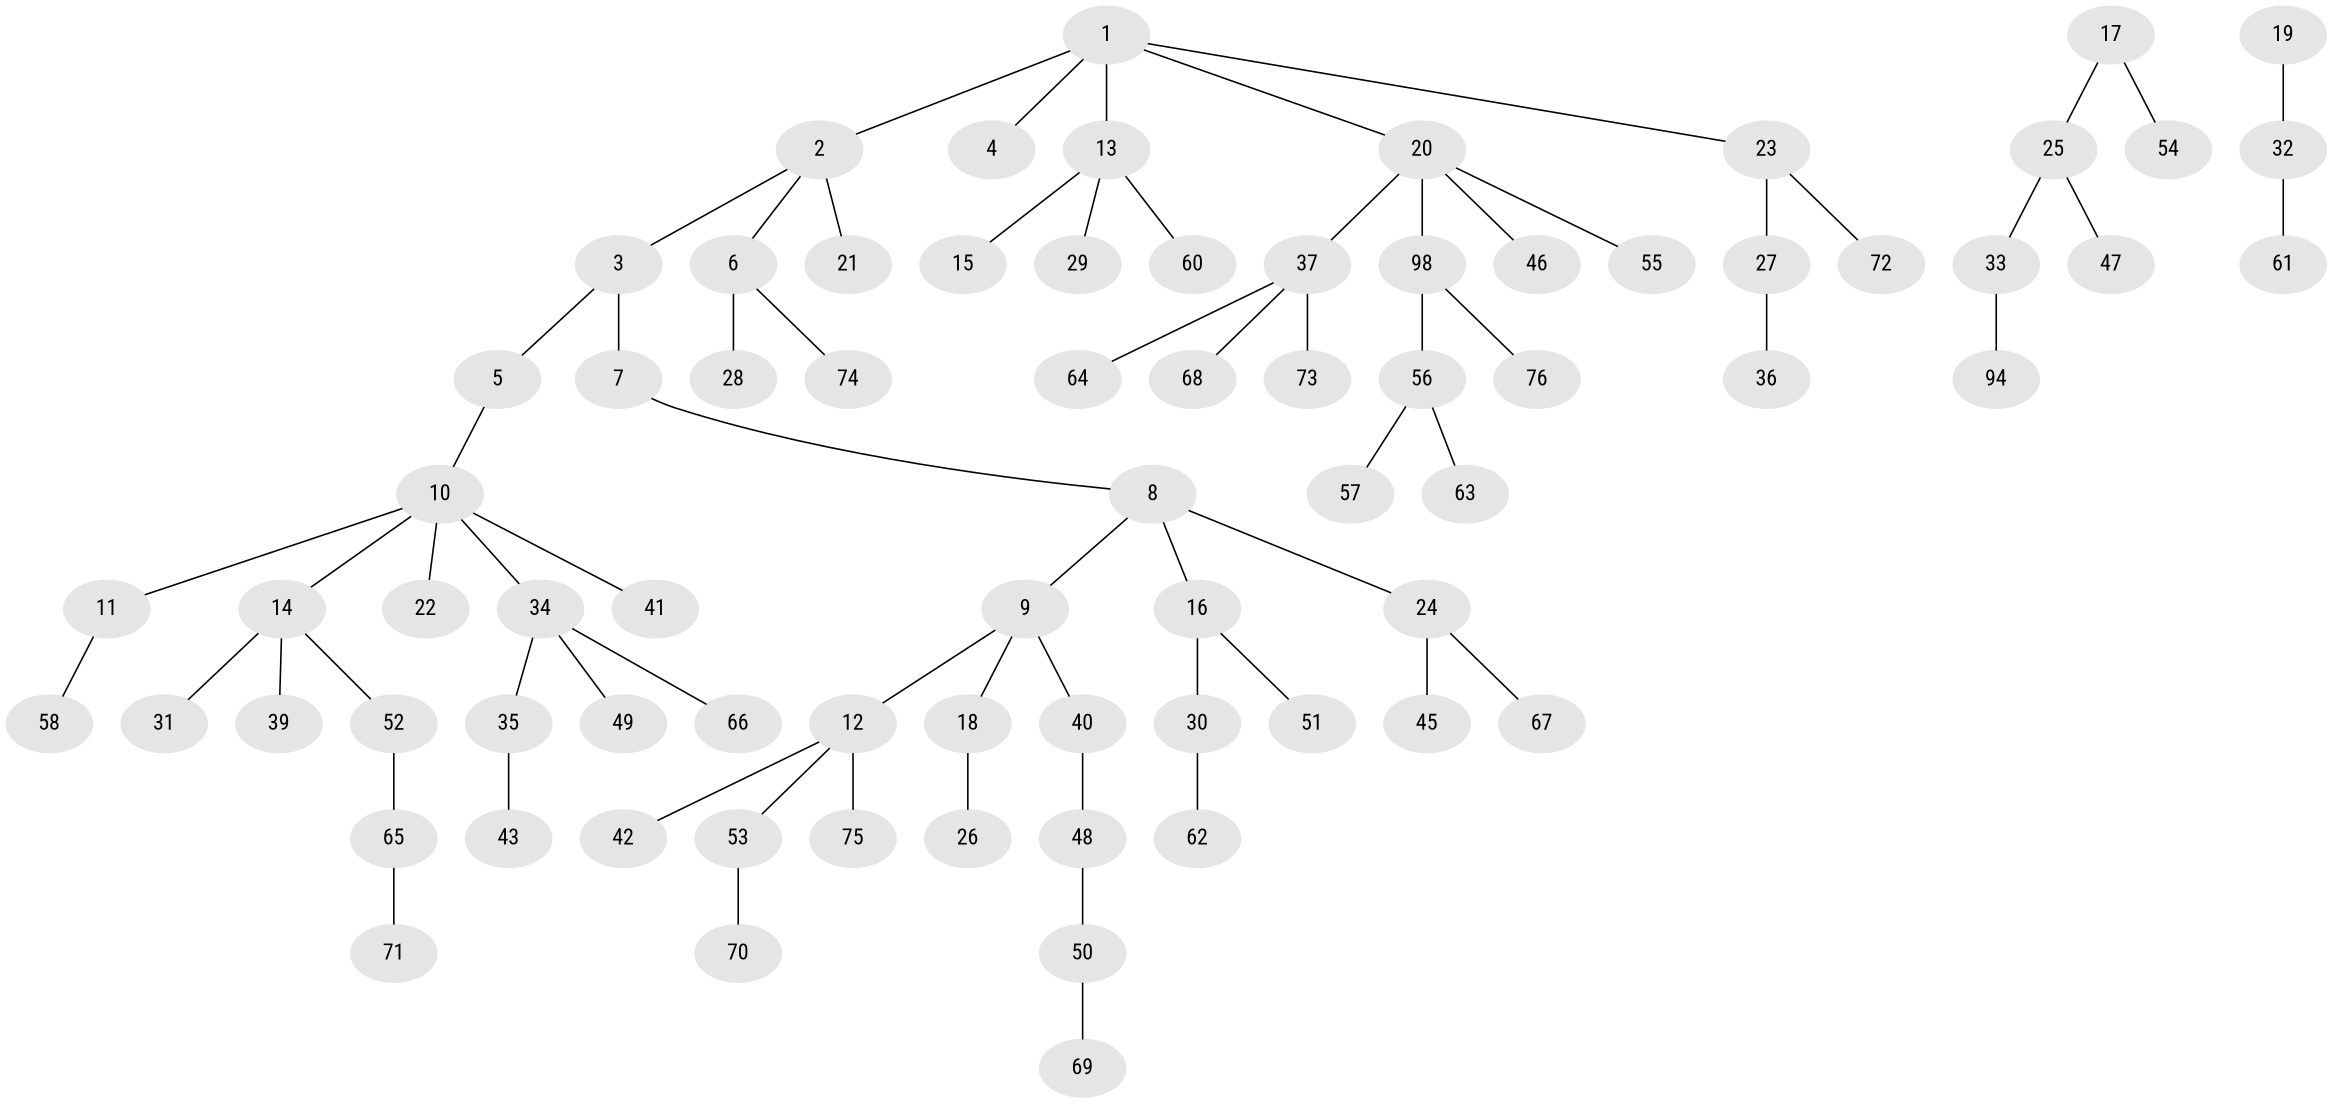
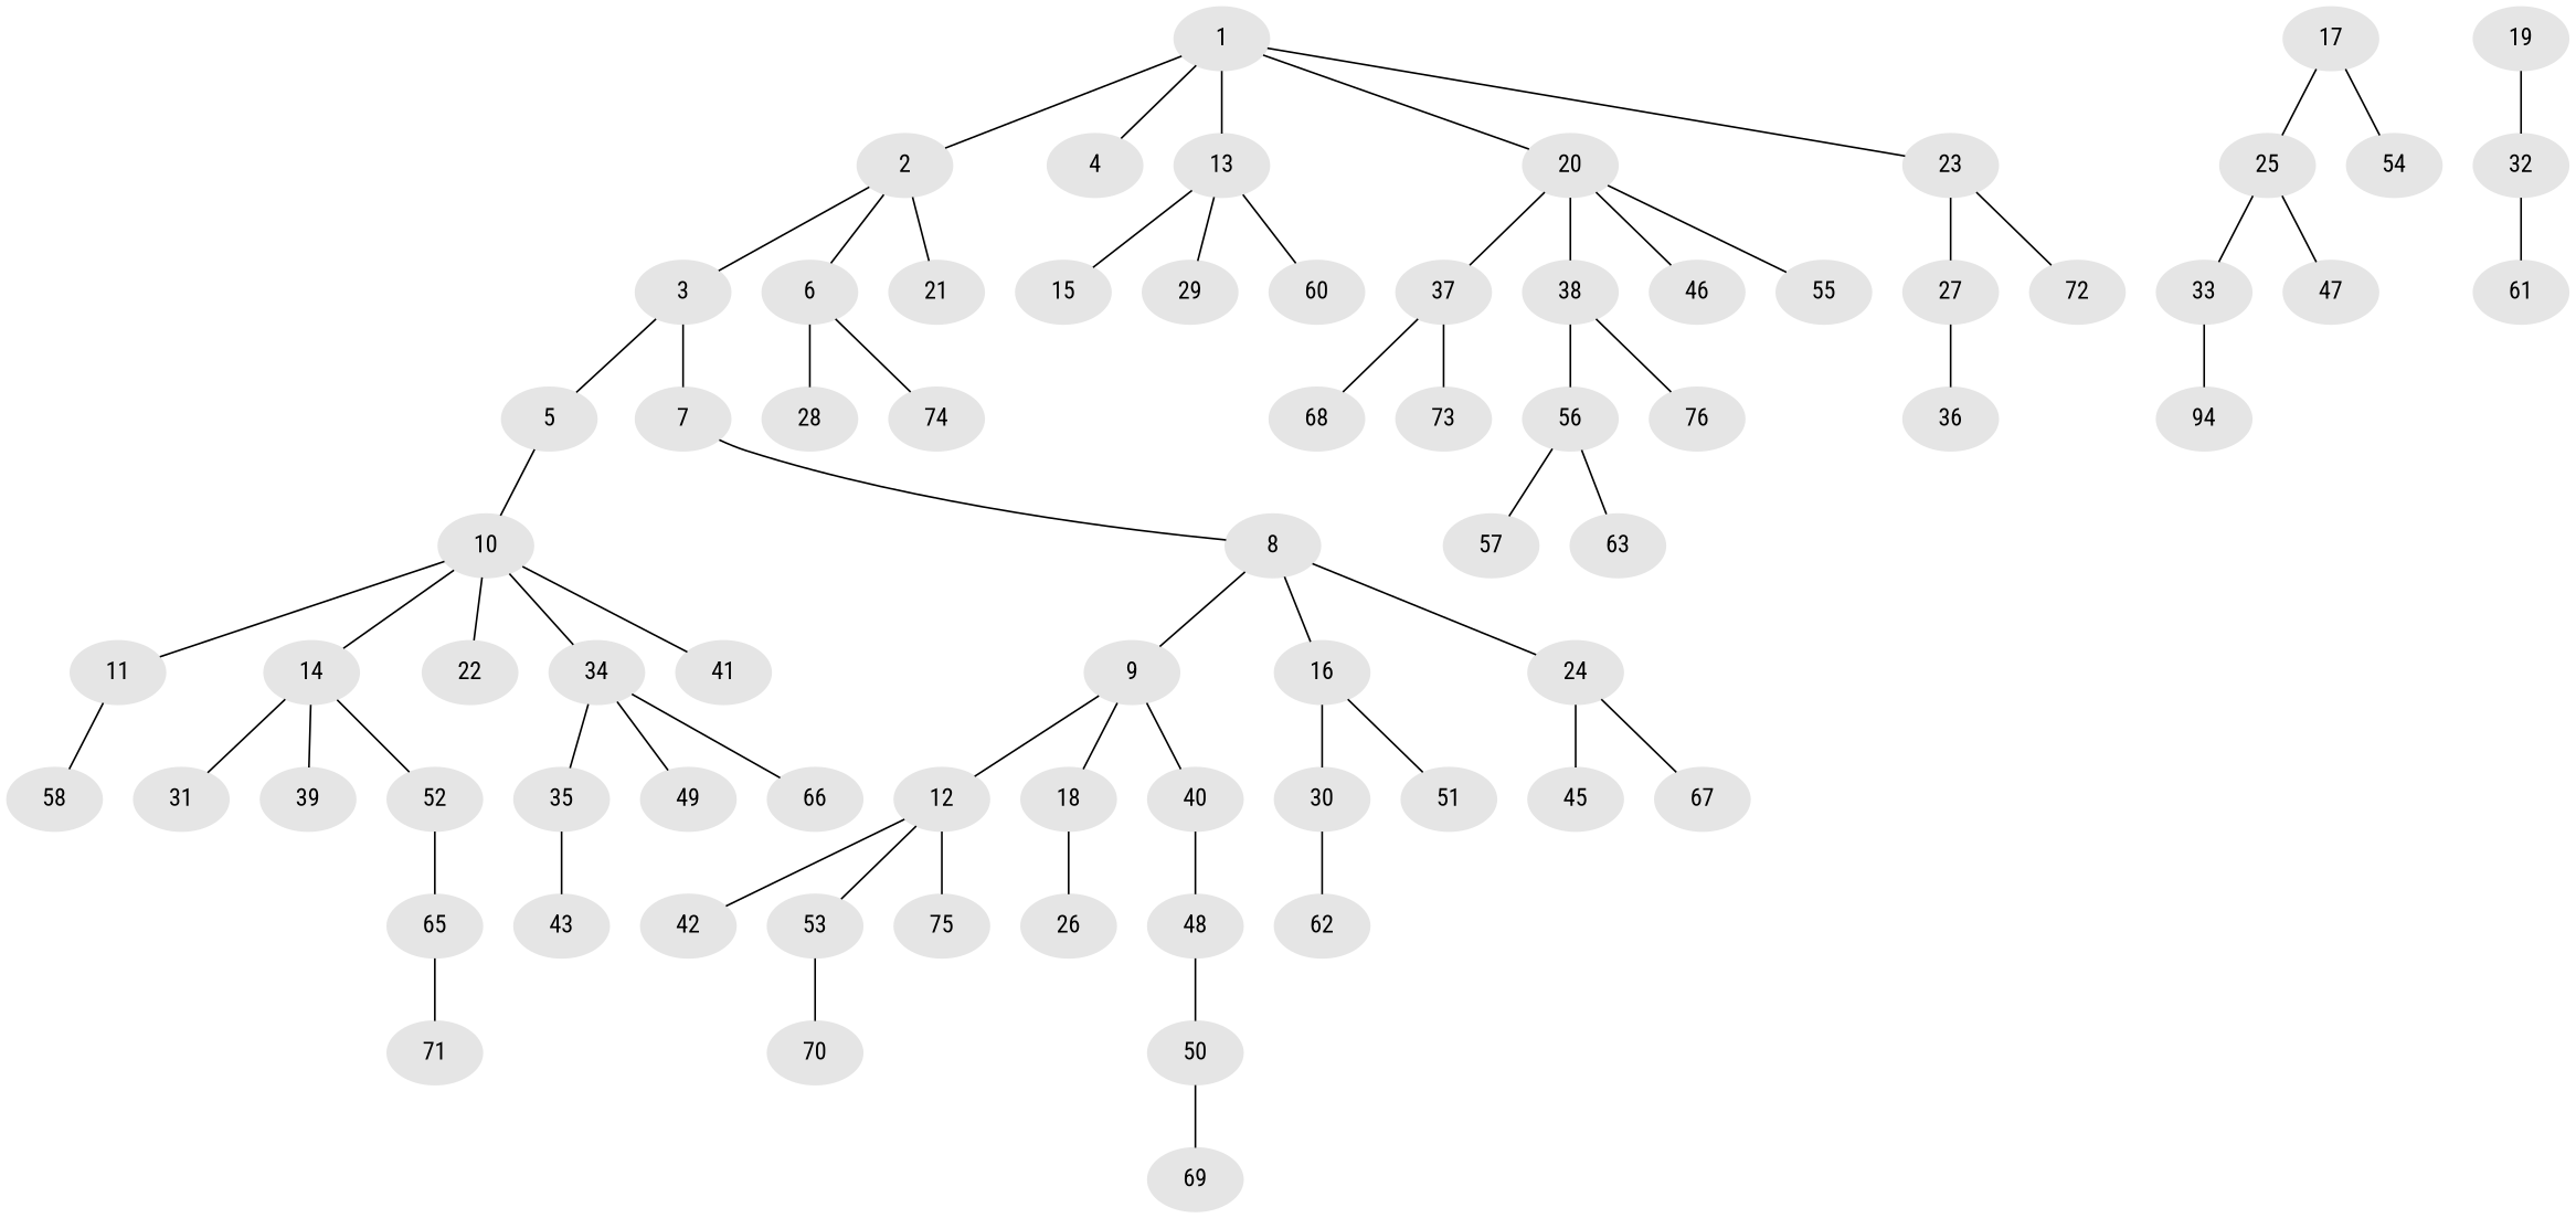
  graph {
    fontname="Roboto Condensed"
    node [color=gray90 fontname="Roboto Condensed" style=filled]
    edge [fontname="Roboto Condensed"]
    1
    2
    4
    13
    20
    23
    3
    6
    21
    15
    29
    60
    37
-   38 [label=98]
+   38
    46
    55
    27
    72
    5
    7
    28
    74
    10
    8
    11
    14
    22
    34
    41
    9
    16
    24
    12
    18
    40
    30
    51
    45
    67
    42
    53
    75
    26
    48
    58
    31
    39
    52
    35
    49
    66
    70
    65
    17
    25
    54
    62
    19
    32
    33
    47
    61
-   64
    68
    73
    56
    76
    36
    n69 [label=94]
    43
    57
    63
    50
    69
    71
    1 -- 2
    1 -- 4
    1 -- 13
    1 -- 20
    1 -- 23
    2 -- 3
    2 -- 6
    2 -- 21
    13 -- 15
    13 -- 29
    13 -- 60
    20 -- 37
    20 -- 38
    20 -- 46
    20 -- 55
    23 -- 27
    23 -- 72
    3 -- 5
    3 -- 7
    6 -- 28
    6 -- 74
-   37 -- 64
    37 -- 68
    37 -- 73
    38 -- 56
    38 -- 76
    27 -- 36
    5 -- 10
    7 -- 8
    10 -- 11
    10 -- 14
    10 -- 22
    10 -- 34
    10 -- 41
    8 -- 9
    8 -- 16
    8 -- 24
    11 -- 58
    14 -- 31
    14 -- 39
    14 -- 52
    34 -- 35
    34 -- 49
    34 -- 66
    9 -- 12
    9 -- 18
    9 -- 40
    16 -- 30
    16 -- 51
    24 -- 45
    24 -- 67
    12 -- 42
    12 -- 53
    12 -- 75
    18 -- 26
    40 -- 48
    30 -- 62
    53 -- 70
    48 -- 50
    52 -- 65
    35 -- 43
    65 -- 71
    17 -- 25
    17 -- 54
    25 -- 33
    25 -- 47
    19 -- 32
    32 -- 61
    33 -- n69
    56 -- 57
    56 -- 63
    50 -- 69
  }
